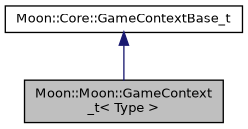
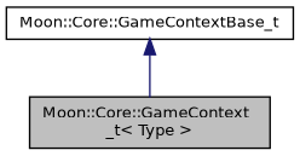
  digraph {
    node [color=black fontname=Helvetica fontsize=10 shape=record style=filled]
-   n1 [fillcolor=grey75 fontcolor=black height=0.2 label="Moon::Moon::GameContext\l_t\< Type \>" width=0.4]
+   n1 [fillcolor=grey75 fontcolor=black height=0.2 label="Moon::Core::GameContext\l_t\< Type \>" width=0.4]
    n2 [fillcolor=white height=0.2 label="Moon::Core::GameContextBase_t" width=0.4]
    n2 -> n1 [color=midnightblue dir=back fontname=Helvetica fontsize=10 labelfontname=Helvetica labelfontsize=10 style=solid]
  }
